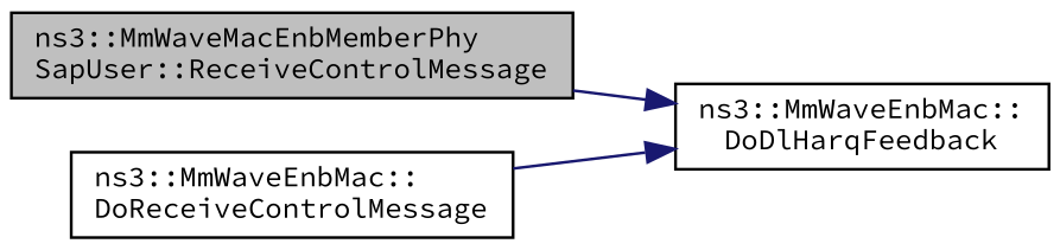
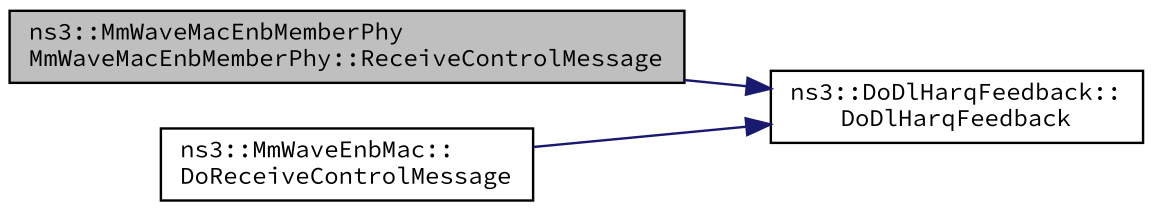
  digraph {
    fontname="Source Code Pro"
    rankdir=LR
    node [color=black fillcolor=white fontname="Source Code Pro" fontsize=10 shape=record style=filled]
    edge [color=midnightblue fontname="Source Code Pro" fontsize=10 labelfontname=Helvetica labelfontsize=10 style=solid]
-   n1 [fillcolor=grey75 fontcolor=black height=0.2 label="ns3::MmWaveMacEnbMemberPhy\lSapUser::ReceiveControlMessage" width=0.4]
-   n2 [height=0.2 label="ns3::MmWaveEnbMac::\lDoDlHarqFeedback" width=0.4]
+   n1 [fillcolor=grey75 fontcolor=black height=0.2 label="ns3::MmWaveMacEnbMemberPhy\lMmWaveMacEnbMemberPhy::ReceiveControlMessage" width=0.4]
+   n2 [height=0.2 label="ns3::DoDlHarqFeedback::\lDoDlHarqFeedback" width=0.4]
    n3 [height=0.2 label="ns3::MmWaveEnbMac::\lDoReceiveControlMessage" width=0.4]
    n1 -> n2
    n3 -> n2
  }
